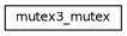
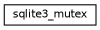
  digraph {
    rankdir=TB
-   n1 [color=black fillcolor=white fontname=Helvetica fontsize=10 height=0.2 label=mutex3_mutex shape=record style=filled width=0.4]
+   n1 [color=black fillcolor=white fontname=Helvetica fontsize=10 height=0.2 label=sqlite3_mutex shape=record style=filled width=0.4]
  }
